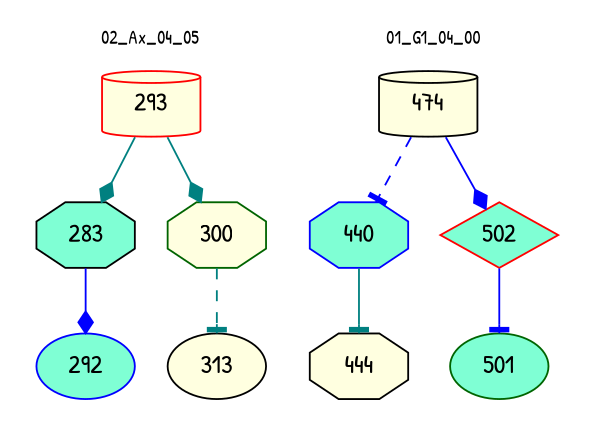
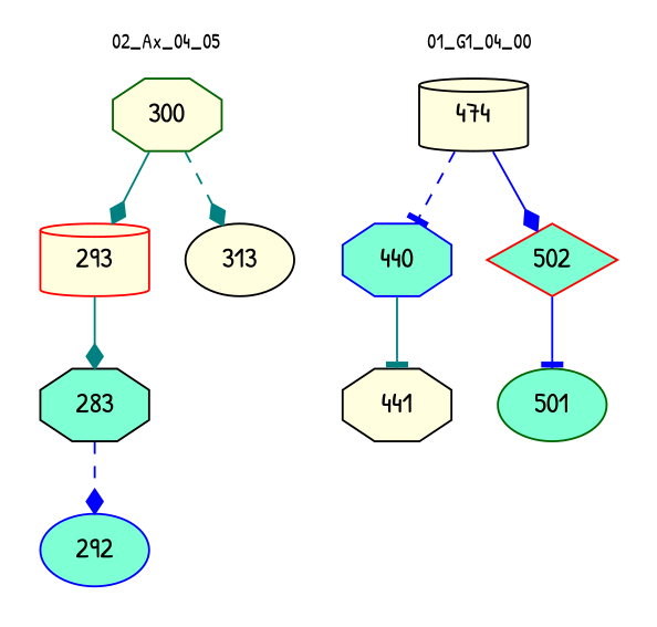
  digraph {
    fontname="Patrick Hand"
    node [color=black fillcolor=lightyellow fontname="Patrick Hand" shape=octagon style=filled]
    edge [arrowhead=diamond color=teal fontname="Patrick Hand" style=solid]
    n1 [color=red label=293 shape=cylinder]
    n2 [fillcolor=aquamarine label=283]
    n3 [color=darkgreen label=300]
    n4 [color=blue fillcolor=aquamarine label=292 shape=ellipse]
    n5 [label=313 shape=ellipse]
    n6 [label=474 shape=cylinder]
    n7 [color=blue fillcolor=aquamarine label=440]
    n8 [color=red fillcolor=aquamarine label=502 shape=diamond]
-   n9 [label=444]
+   n9 [label=441]
    n10 [color=darkgreen fillcolor=aquamarine label=501 shape=ellipse]
    subgraph cluster_1 {
      color=white
      fontsize=10
      label="02_Ax_04_05"
      n1
      n2
      n3
      n4
      n5
    }
    subgraph cluster_2 {
      color=white
      fontsize=10
      label="01_G1_04_00"
      n6
      n7
      n8
      n9
      n10
    }
    n1 -> n2
-   n1 -> n3
-   n2 -> n4 [color=blue]
-   n3 -> n5 [arrowhead=tee style=dashed]
+   n3 -> n1
+   n2 -> n4 [color=blue style=dashed]
+   n3 -> n5 [style=dashed]
    n6 -> n7 [arrowhead=tee color=blue style=dashed]
    n6 -> n8 [color=blue]
    n7 -> n9 [arrowhead=tee]
    n8 -> n10 [arrowhead=tee color=blue]
  }
